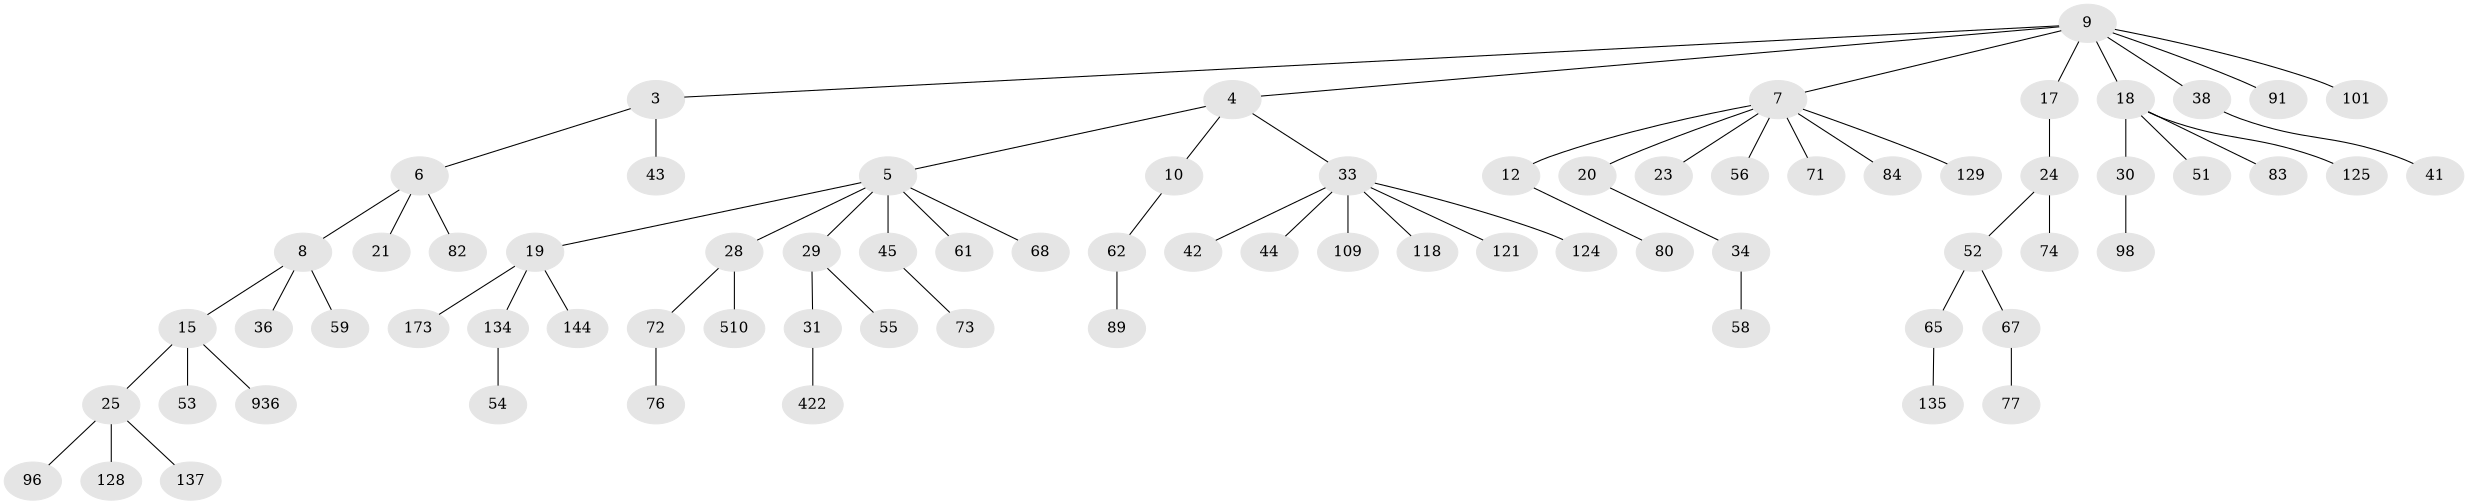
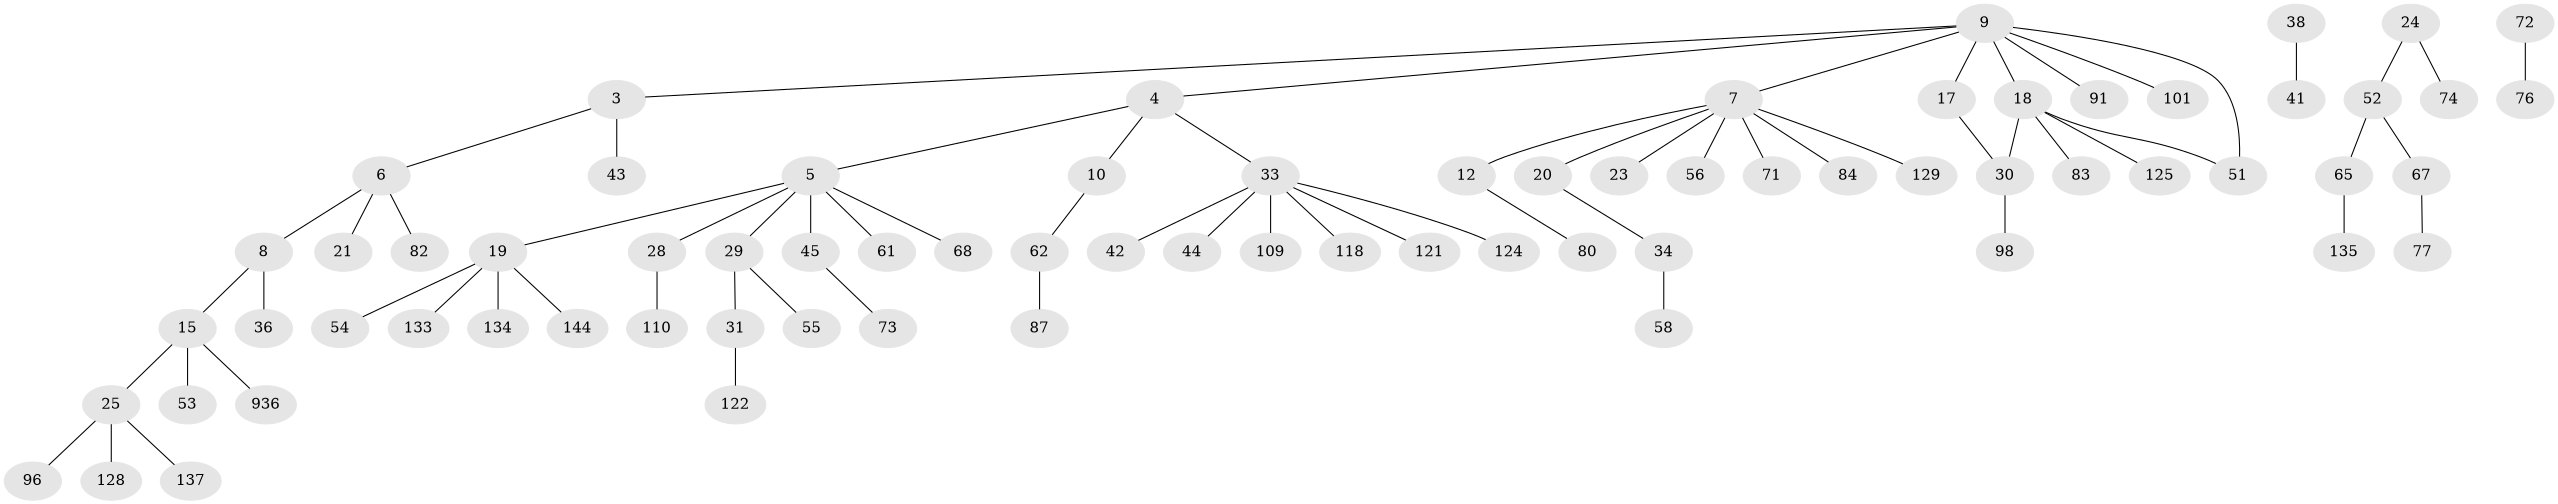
  graph {
    node [color=gray90 style=filled]
    n1 [label=9 super="+2"]
    3 [super="+27"]
    4 [super="+66+16"]
    7 [super="+9+14"]
    17 [super="+108+126"]
    18 [super="+22"]
    38
    91
    101
    6 [super="+37"]
    43
    5 [super="+11+13+39"]
    10 [super="+46+86"]
    33 [super="+47+70"]
    12 [super="+48"]
    20
    23
    56
    71
    84 [super="+140"]
    129 [super="+142"]
    24 [super="+97+32"]
    30 [super="+130"]
    51
    83
    125
    41
    8 [super="+35+138"]
    21 [super="+149+113+90"]
    82
    19
    28
    29 [super="+116+148"]
    45
    61 [super="+103"]
    68
    62
    42 [super="+120"]
    44
    109
    118
    121
    124
    54 [super="+69+92"]
-   133 [label=173]
+   133
    134
    144
    72 [super="+114+95"]
-   110 [label=510]
+   110
    31 [super="+88+131+75"]
    55 [super="+105"]
    73
    15 [super="+57+49"]
    36
-   59
    80
    34 [super="+107"]
    25 [super="+104+94"]
    53
    n60 [label=936]
-   87 [label=89]
+   87
    96 [super="+111"]
    128
    n64 [label=137]
    52
    74
    98
    58
    65
    67
    76 [super="+99+123"]
-   122 [label=422]
+   122
    135
    77 [super="+141+102"]
    n1 -- 3
    n1 -- 4
    n1 -- 7
    n1 -- 17
    n1 -- 18
-   n1 -- 38
+   n1 -- 51
    n1 -- 91
    n1 -- 101
    3 -- 6
    3 -- 43
    4 -- 5
    4 -- 10
    4 -- 33
    7 -- 12
    7 -- 20
    7 -- 23
    7 -- 56
    7 -- 71
    7 -- 84
    7 -- 129
-   17 -- 24
+   17 -- 30
    18 -- 30
    18 -- 51
    18 -- 83
    18 -- 125
    38 -- 41
    6 -- 8
    6 -- 21
    6 -- 82
    5 -- 19
    5 -- 28
    5 -- 29
    5 -- 45
    5 -- 61
    5 -- 68
    10 -- 62
    33 -- 42
    33 -- 44
    33 -- 109
    33 -- 118
    33 -- 121
    33 -- 124
    12 -- 80
    20 -- 34
    24 -- 52
    24 -- 74
    30 -- 98
    8 -- 15
    8 -- 36
-   8 -- 59
-   134 -- 54
+   19 -- 54
    19 -- 133
    19 -- 134
    19 -- 144
-   28 -- 72
    28 -- 110
    29 -- 31
    29 -- 55
    45 -- 73
    62 -- 87
    72 -- 76
    31 -- 122
    15 -- 25
    15 -- 53
    15 -- n60
    34 -- 58
    25 -- 96
    25 -- 128
    25 -- n64
    52 -- 65
    52 -- 67
    65 -- 135
    67 -- 77
  }
